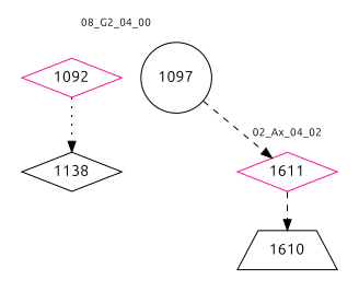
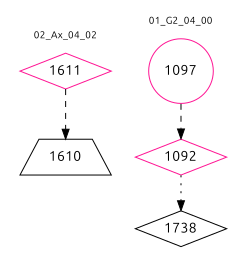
  digraph {
    fontname=Ubuntu
    node [color=deeppink fontname=Ubuntu shape=diamond]
    edge [color=black fontname=Ubuntu style=dashed]
    n1 [label=1611]
    n2 [color=black label=1610 shape=trapezium]
-   n3 [color=black label=1097 shape=circle]
+   n3 [label=1097 shape=circle]
    n4 [label=1092]
-   n5 [color=black label=1138]
+   n5 [color=black label=1738]
    subgraph cluster_1 {
      color=white
      fontsize=10
      label="02_Ax_04_02"
      n1
      n2
    }
    subgraph cluster_2 {
      color=white
      fontsize=10
-     label="08_G2_04_00"
+     label="01_G2_04_00"
      n3
      n4
      n5
    }
    n1 -> n2
-   n3 -> n1
+   n3 -> n4
    n4 -> n5 [style=dotted]
  }
